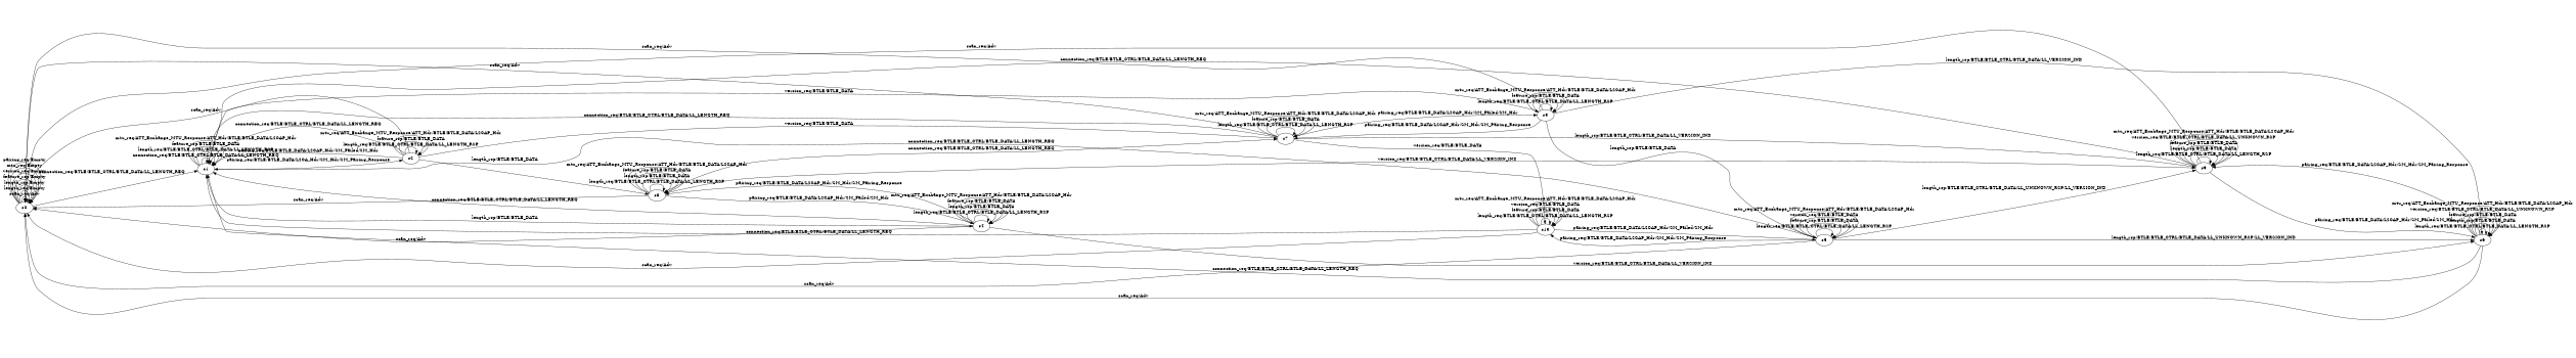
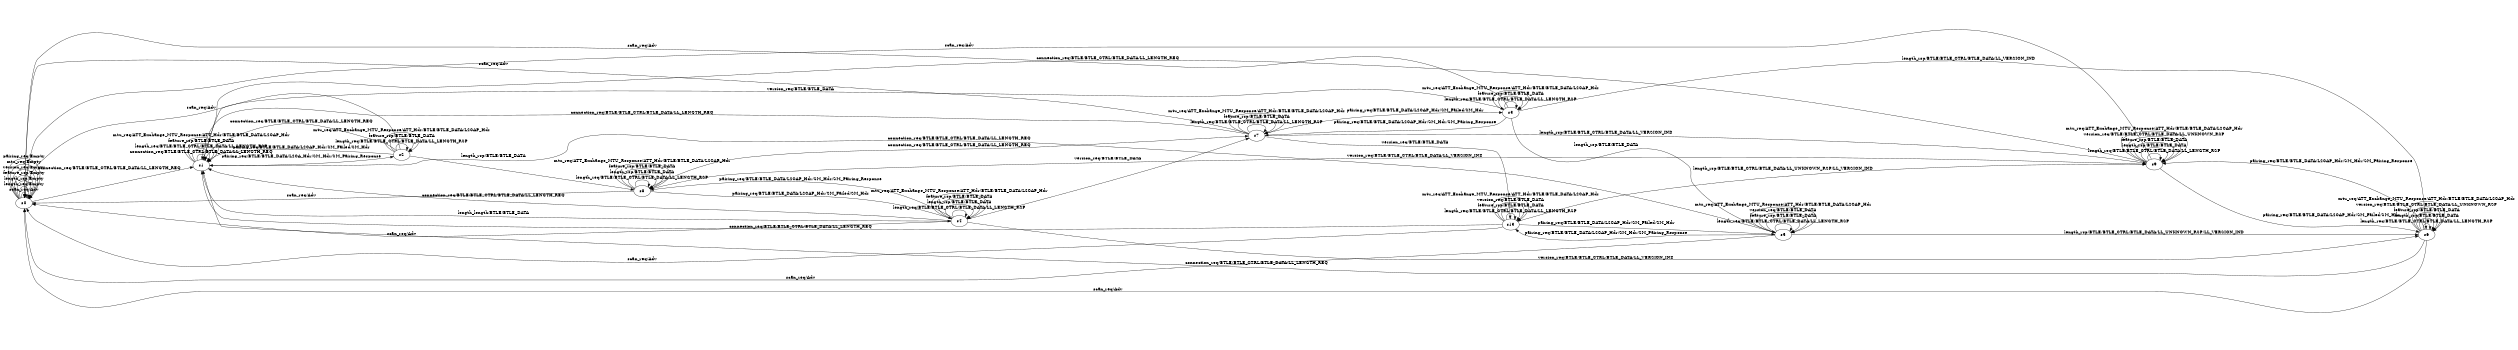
  digraph {
    rankdir=LR
    n1 [label=s0]
    n2 [label=s1]
    n3 [label=s2]
    n4 [label=s3]
    n5 [label=s4]
    n6 [label=s7]
    n7 [label=s8]
    n8 [label=s5]
    n9 [label=s6]
    n10 [label=s13]
    n11 [label=s9]
    n1 -> n1 [label="scan_req/Adv"]
    n1 -> n1 [label="length_req/Empty"]
    n1 -> n1 [label="length_rsp/Empty"]
    n1 -> n1 [label="feature_rsp/Empty"]
    n1 -> n1 [label="version_req/Empty"]
    n1 -> n1 [label="mtu_req/Empty"]
    n1 -> n1 [label="pairing_req/Empty"]
    n1 -> n2 [label="connection_req/BTLE/BTLE_CTRL/BTLE_DATA/LL_LENGTH_REQ"]
    n2 -> n2 [label="connection_req/BTLE/BTLE_CTRL/BTLE_DATA/LL_LENGTH_REQ"]
    n2 -> n2 [label="length_req/BTLE/BTLE_CTRL/BTLE_DATA/LL_LENGTH_RSP"]
    n2 -> n2 [label="feature_rsp/BTLE/BTLE_DATA"]
    n2 -> n2 [label="mtu_req/ATT_Exchange_MTU_Response/ATT_Hdr/BTLE/BTLE_DATA/L2CAP_Hdr"]
    n2 -> n3 [label="pairing_req/BTLE/BTLE_DATA/L2CA_Hdr/SM_Hdr/SM_Pairing_Response"]
    n2 -> n4 [label="version_req/BTLE/BTLE_DATA"]
-   n2 -> n5 [label="length_rsp/BTLE/BTLE_DATA"]
+   n2 -> n5 [label="length_length/BTLE/BTLE_DATA"]
    n3 -> n1 [label="scan_req/Adv"]
    n3 -> n2 [label="connection_req/BTLE/BTLE_CTRL/BTLE_DATA/LL_LENGTH_REQ"]
    n3 -> n2 [label="pairing_req/BTLE/BTLE_DATA/L2CAP_Hdr/SM_Failed/SM_Hdr"]
    n3 -> n3 [label="length_req/BTLE/BTLE_CTRL/BTLE_DATA/LL_LENGTH_RSP"]
    n3 -> n3 [label="feature_rsp/BTLE/BTLE_DATA"]
    n3 -> n3 [label="mtu_req/ATT_Exchange_MTU_Response/ATT_Hdr/BTLE/BTLE_DATA/L2CAP_Hdr"]
-   n3 -> n6 [label="version_req/BTLE/BTLE_DATA"]
+   n5 -> n6 [label="version_req/BTLE/BTLE_DATA"]
    n3 -> n7 [label="length_rsp/BTLE/BTLE_DATA"]
    n4 -> n1 [label="scan_req/Adv"]
    n4 -> n4 [label="length_req/BTLE/BTLE_CTRL/BTLE_DATA/LL_LENGTH_RSP"]
    n4 -> n4 [label="feature_rsp/BTLE/BTLE_DATA"]
    n4 -> n4 [label="mtu_req/ATT_Exchange_MTU_Response/ATT_Hdr/BTLE/BTLE_DATA/L2CAP_Hdr"]
    n4 -> n6 [label="pairing_req/BTLE/BTLE_DATA/L2CAP_Hdr/SM_Hdr/SM_Pairing_Response"]
    n4 -> n8 [label="length_rsp/BTLE/BTLE_DATA"]
    n4 -> n9 [label="length_rsp/BTLE/BTLE_CTRL/BTLE_DATA/LL_VERSION_IND"]
    n5 -> n1 [label="scan_req/Adv"]
    n5 -> n2 [label="connection_req/BTLE/BTLE_CTRL/BTLE_DATA/LL_LENGTH_REQ"]
    n5 -> n5 [label="length_req/BTLE/BTLE_CTRL/BTLE_DATA/LL_LENGTH_RSP"]
    n5 -> n5 [label="length_rsp/BTLE/BTLE_DATA"]
    n5 -> n5 [label="feature_rsp/BTLE/BTLE_DATA"]
    n5 -> n5 [label="mtu_req/ATT_Exchange_MTU_Response/ATT_Hdr/BTLE/BTLE_DATA/L2CAP_Hdr"]
    n5 -> n7 [label="pairing_req/BTLE/BTLE_DATA/L2CAP_Hdr/SM_Hdr/SM_Pairing_Response"]
    n5 -> n9 [label="version_req/BTLE/BTLE_CTRL/BTLE_DATA/LL_VERSION_IND"]
    n6 -> n1 [label="scan_req/Adv"]
    n6 -> n2 [label="connection_req/BTLE/BTLE_CTRL/BTLE_DATA/LL_LENGTH_REQ"]
    n6 -> n4 [label="pairing_req/BTLE/BTLE_DATA/L2CAP_Hdr/SM_Failed/SM_Hdr"]
    n6 -> n6 [label="length_req/BTLE/BTLE_CTRL/BTLE_DATA/LL_LENGTH_RSP"]
    n6 -> n6 [label="feature_rsp/BTLE/BTLE_DATA"]
    n6 -> n6 [label="mtu_req/ATT_Exchange_MTU_Response/ATT_Hdr/BTLE/BTLE_DATA/L2CAP_Hdr"]
    n6 -> n10 [label="version_req/BTLE/BTLE_DATA"]
    n6 -> n11 [label="length_rsp/BTLE/BTLE_CTRL/BTLE_DATA/LL_VERSION_IND"]
    n7 -> n1 [label="scan_req/Adv"]
    n7 -> n5 [label="pairing_req/BTLE/BTLE_DATA/L2CAP_Hdr/SM_Failed/SM_Hdr"]
    n7 -> n6 [label="connection_req/BTLE/BTLE_CTRL/BTLE_DATA/LL_LENGTH_REQ"]
    n7 -> n7 [label="length_req/BTLE/BTLE_CTRL/BTLE_DATA/LL_LENGTH_RSP"]
    n7 -> n7 [label="length_rsp/BTLE/BTLE_DATA"]
    n7 -> n7 [label="feature_rsp/BTLE/BTLE_DATA"]
    n7 -> n7 [label="mtu_req/ATT_Exchange_MTU_Response/ATT_Hdr/BTLE/BTLE_DATA/L2CAP_Hdr"]
    n7 -> n11 [label="version_req/BTLE/BTLE_CTRL/BTLE_DATA/LL_VERSION_IND"]
    n8 -> n1 [label="scan_req/Adv"]
    n8 -> n2 [label="connection_req/BTLE/BTLE_CTRL/BTLE_DATA/LL_LENGTH_REQ"]
    n8 -> n8 [label="length_req/BTLE/BTLE_CTRL/BTLE_DATA/LL_LENGTH_RSP"]
    n8 -> n8 [label="feature_rsp/BTLE/BTLE_DATA"]
    n8 -> n8 [label="version_req/BTLE/BTLE_DATA"]
    n8 -> n8 [label="mtu_req/ATT_Exchange_MTU_Response/ATT_Hdr/BTLE/BTLE_DATA/L2CAP_Hdr"]
    n8 -> n9 [label="length_rsp/BTLE/BTLE_CTRL/BTLE_DATA/LL_UNKNOWN_RSP/LL_VERSION_IND"]
    n8 -> n10 [label="pairing_req/BTLE/BTLE_DATA/L2CAP_Hdr/SM_Hdr/SM_Pairing_Response"]
    n9 -> n1 [label="scan_req/Adv"]
    n9 -> n2 [label="connection_req/BTLE/BTLE_CTRL/BTLE_DATA/LL_LENGTH_REQ"]
    n9 -> n9 [label="length_req/BTLE/BTLE_CTRL/BTLE_DATA/LL_LENGTH_RSP"]
    n9 -> n9 [label="length_rsp/BTLE/BTLE_DATA"]
    n9 -> n9 [label="feature_rsp/BTLE/BTLE_DATA"]
    n9 -> n9 [label="version_req/BTLE/BTLE_CTRL/BTLE_DATA/LL_UNKNOWN_RSP"]
    n9 -> n9 [label="mtu_req/ATT_Exchange_MTU_Response/ATT_Hdr/BTLE/BTLE_DATA/L2CAP_Hdr"]
    n9 -> n11 [label="pairing_req/BTLE/BTLE_DATA/L2CAP_Hdr/SM_Hdr/SM_Pairing_Response"]
    n10 -> n1 [label="scan_req/Adv"]
    n10 -> n2 [label="connection_req/BTLE/BTLE_CTRL/BTLE_DATA/LL_LENGTH_REQ"]
    n10 -> n8 [label="pairing_req/BTLE/BTLE_DATA/L2CAP_Hdr/SM_Failed/SM_Hdr"]
    n10 -> n10 [label="length_req/BTLE/BTLE_CTRL/BTLE_DATA/LL_LENGTH_RSP"]
    n10 -> n10 [label="feature_rsp/BTLE/BTLE_DATA"]
    n10 -> n10 [label="version_req/BTLE/BTLE_DATA"]
    n10 -> n10 [label="mtu_req/ATT_Exchange_MTU_Response/ATT_Hdr/BTLE/BTLE_DATA/L2CAP_Hdr"]
-   n8 -> n11 [label="length_rsp/BTLE/BTLE_CTRL/BTLE_DATA/LL_UNKNOWN_RSP/LL_VERSION_IND"]
+   n10 -> n11 [label="length_rsp/BTLE/BTLE_CTRL/BTLE_DATA/LL_UNKNOWN_RSP/LL_VERSION_IND"]
    n11 -> n1 [label="scan_req/Adv"]
    n11 -> n2 [label="connection_req/BTLE/BTLE_CTRL/BTLE_DATA/LL_LENGTH_REQ"]
    n11 -> n9 [label="pairing_req/BTLE/BTLE_DATA/L2CAP_Hdr/SM_Failed/SM_Hdr"]
    n11 -> n11 [label="length_req/BTLE/BTLE_CTRL/BTLE_DATA/LL_LENGTH_RSP"]
    n11 -> n11 [label="length_rsp/BTLE/BTLE_DATA"]
    n11 -> n11 [label="feature_rsp/BTLE/BTLE_DATA"]
    n11 -> n11 [label="version_req/BTLE/BTLE_CTRL/BTLE_DATA/LL_UNKNOWN_RSP"]
    n11 -> n11 [label="mtu_req/ATT_Exchange_MTU_Response/ATT_Hdr/BTLE/BTLE_DATA/L2CAP_Hdr"]
  }
